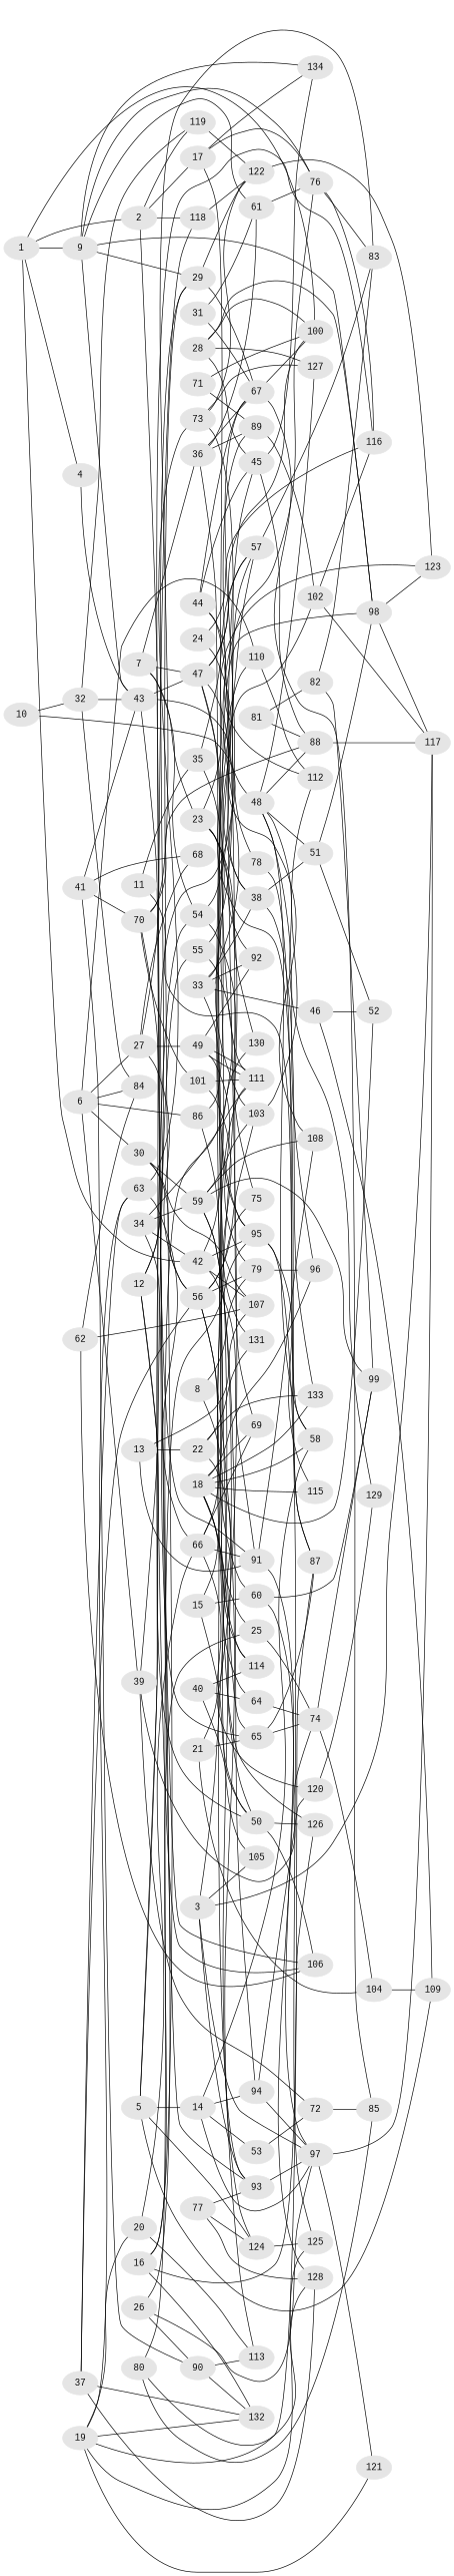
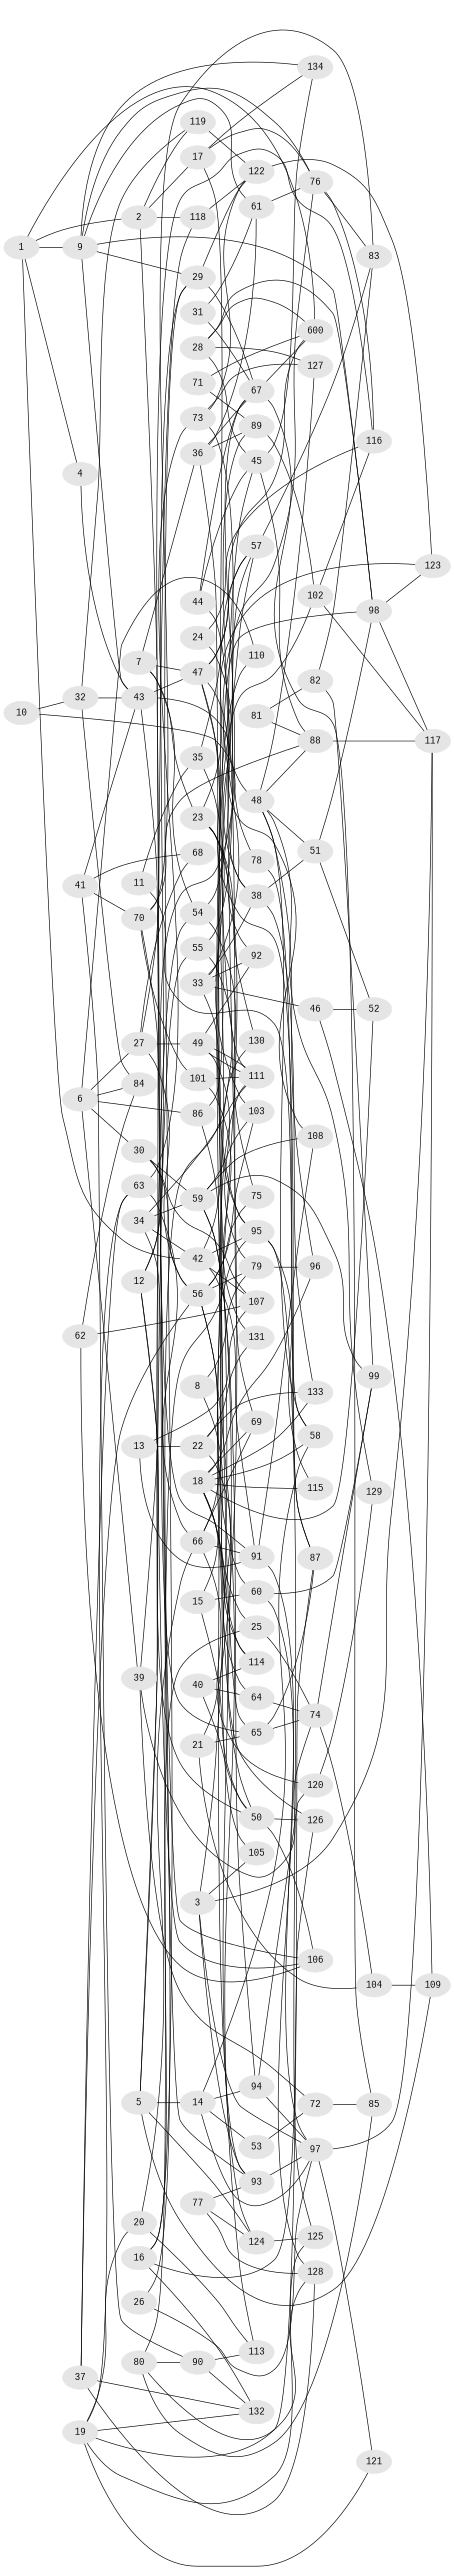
  graph {
    fontname="Liberation Mono"
    rankdir=LR
    node [color=gray90 fontname="Liberation Mono" style=filled]
    edge [fontname="Liberation Mono"]
    1
    2
    4
    9
    42
-   100
+   100 [label=600]
    17
    93
    118
    119
    43
    29
    61
    76
    98
    134
    110
    91
    107
    95
    111
    97
    122
    3
    57
    105
    117
    83
    121
    47
    106
    108
    5
    14
    54
    109
    124
    58
    53
    94
    89
    75
    125
    6
    27
    30
    39
    84
    86
    116
    49
    56
    68
    59
    74
    55
    72
    114
-   112
    7
    36
    23
    26
    130
    67
    65
    87
    48
    8
    25
    79
    96
    123
    10
    32
    38
    133
    51
    11
    35
    103
    12
    50
    126
    85
    13
    22
    64
    131
    120
    15
    60
    102
    128
    99
    16
    132
    18
    52
    69
    115
    19
    20
    63
    66
    113
    73
    21
    45
    104
    88
    92
    24
    28
    127
    31
    33
    46
    34
    37
    40
    41
    70
    90
    101
    44
    129
    62
    78
    71
    77
    80
    81
    82
    1 -- 2
    1 -- 4
    1 -- 9
    1 -- 42
    1 -- 100
    2 -- 17
    2 -- 93
    2 -- 118
    2 -- 119
    4 -- 43
    9 -- 43
    9 -- 29
    9 -- 61
    9 -- 76
    9 -- 98
    9 -- 134
    42 -- 110
    42 -- 91
    42 -- 107
    42 -- 95
    17 -- 76
    17 -- 134
    17 -- 111
    93 -- 97
    118 -- 122
    119 -- 122
    43 -- 47
    43 -- 106
    43 -- 108
    29 -- 122
    29 -- 67
    61 -- 76
    76 -- 83
    76 -- 116
    98 -- 117
    98 -- 123
-   110 -- 112
    91 -- 97
    91 -- 108
    95 -- 125
    95 -- 115
    97 -- 117
    97 -- 121
    122 -- 123
    3 -- 93
    3 -- 97
    3 -- 57
    3 -- 105
    3 -- 117
    57 -- 83
    47 -- 100
    47 -- 95
    47 -- 57
    47 -- 87
    47 -- 48
    5 -- 118
    5 -- 14
    5 -- 54
    5 -- 109
    5 -- 124
    14 -- 97
    14 -- 58
    14 -- 53
    14 -- 94
    54 -- 89
    54 -- 75
    124 -- 125
    53 -- 72
    94 -- 97
    94 -- 120
    89 -- 102
    6 -- 110
    6 -- 27
    6 -- 30
    6 -- 39
    6 -- 84
    6 -- 86
    27 -- 116
    27 -- 49
    27 -- 56
    27 -- 68
    30 -- 107
    30 -- 56
    30 -- 59
    39 -- 74
    39 -- 55
    39 -- 72
    86 -- 98
    86 -- 114
    49 -- 111
    49 -- 111
    49 -- 79
    49 -- 92
    56 -- 93
    56 -- 75
    56 -- 79
    56 -- 103
    56 -- 113
    59 -- 108
    59 -- 124
    59 -- 94
    59 -- 103
    59 -- 99
    74 -- 99
    74 -- 104
    55 -- 95
    55 -- 57
    72 -- 85
    7 -- 47
    7 -- 54
    7 -- 36
    7 -- 23
    36 -- 61
    36 -- 89
    36 -- 67
    36 -- 65
    23 -- 130
    23 -- 123
    23 -- 60
    23 -- 92
    26 -- 97
    26 -- 130
    67 -- 100
    67 -- 85
    65 -- 74
    65 -- 87
    48 -- 58
    48 -- 96
    48 -- 51
    48 -- 88
    48 -- 127
    48 -- 129
    8 -- 25
    8 -- 79
    25 -- 74
    79 -- 96
    10 -- 32
    10 -- 38
    32 -- 119
    32 -- 43
    32 -- 84
    38 -- 133
    38 -- 51
    51 -- 98
    51 -- 52
    11 -- 58
    11 -- 35
    35 -- 57
    35 -- 103
-   103 -- 112
    12 -- 29
    12 -- 106
    12 -- 67
    12 -- 50
    50 -- 106
    50 -- 126
    13 -- 91
    13 -- 107
    13 -- 22
    22 -- 133
    22 -- 64
    22 -- 131
    64 -- 74
    120 -- 129
    15 -- 50
    15 -- 60
    15 -- 102
    60 -- 128
    60 -- 99
    102 -- 117
    102 -- 116
    16 -- 29
    16 -- 25
    16 -- 126
    16 -- 132
    18 -- 105
    18 -- 58
    18 -- 114
    18 -- 96
    18 -- 133
    18 -- 50
    18 -- 52
    18 -- 69
    18 -- 115
    19 -- 121
    19 -- 125
    19 -- 87
    19 -- 132
    19 -- 20
    19 -- 63
    20 -- 66
    20 -- 113
    63 -- 66
    63 -- 73
    66 -- 91
    66 -- 111
    66 -- 120
    66 -- 69
    73 -- 122
    73 -- 127
    73 -- 78
    21 -- 65
    21 -- 45
    21 -- 104
    45 -- 134
    45 -- 88
    104 -- 109
    88 -- 117
    24 -- 116
    24 -- 38
    28 -- 100
    28 -- 98
    28 -- 45
    28 -- 127
    31 -- 61
    31 -- 67
    33 -- 76
    33 -- 38
    33 -- 126
    33 -- 92
    33 -- 46
    46 -- 109
    46 -- 52
    34 -- 42
    34 -- 111
    34 -- 59
    34 -- 65
    37 -- 56
    37 -- 128
    37 -- 132
    37 -- 63
    40 -- 114
    40 -- 50
    40 -- 64
    41 -- 43
    41 -- 68
    41 -- 70
    41 -- 90
    70 -- 91
    70 -- 83
    70 -- 88
    70 -- 101
    90 -- 132
    90 -- 113
    101 -- 111
    101 -- 131
-   44 -- 112
    44 -- 67
    44 -- 69
    44 -- 45
    62 -- 107
    62 -- 106
    62 -- 84
    78 -- 87
    71 -- 100
    71 -- 89
    77 -- 93
    77 -- 124
    77 -- 128
    80 -- 95
    80 -- 85
    80 -- 128
-   26 -- 90
+   80 -- 90
    81 -- 88
    81 -- 82
    82 -- 83
    82 -- 99
  }
